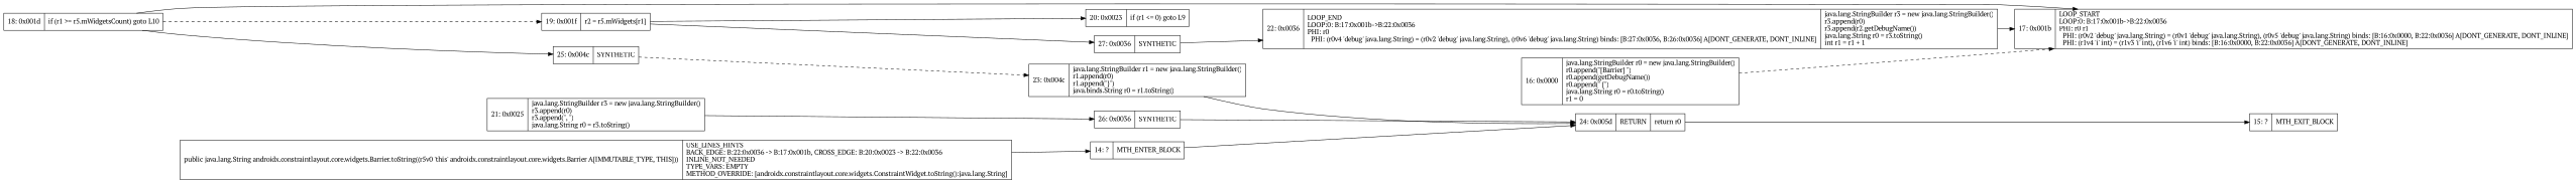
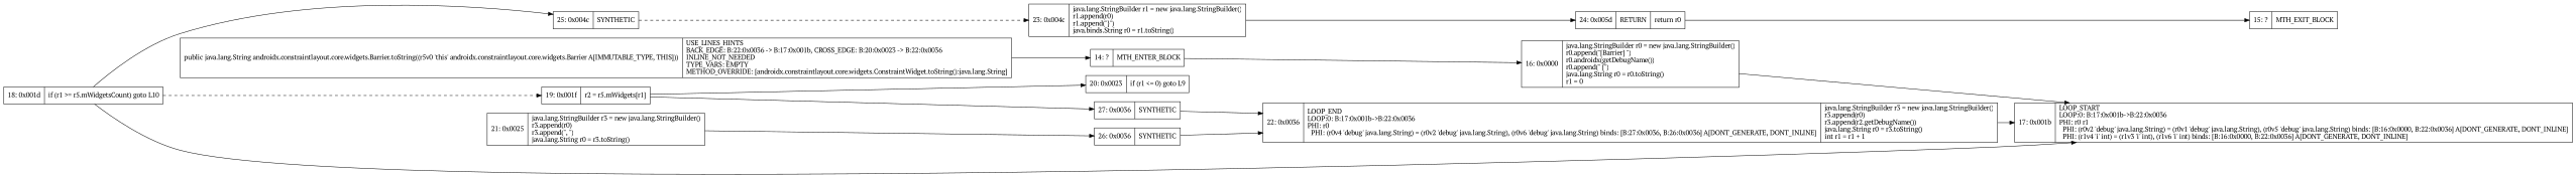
  digraph {
    fontname="PT Serif"
    rankdir=LR
    node [fontname="PT Serif" shape=record]
    edge [fontname="PT Serif"]
    n1 [label="{14\:\ ?|MTH_ENTER_BLOCK\l}"]
-   n2 [label="{16\:\ 0x0000|java.lang.StringBuilder r0 = new java.lang.StringBuilder()\lr0.append(\"[Barrier] \")\lr0.append(getDebugName())\lr0.append(\" \{\")\ljava.lang.String r0 = r0.toString()\lr1 = 0\l}"]
+   n2 [label="{16\:\ 0x0000|java.lang.StringBuilder r0 = new java.lang.StringBuilder()\lr0.append(\"[Barrier] \")\lr0.androidx(getDebugName())\lr0.append(\" \{\")\ljava.lang.String r0 = r0.toString()\lr1 = 0\l}"]
    n3 [label="{17\:\ 0x001b|LOOP_START\lLOOP:0: B:17:0x001b\-\>B:22:0x0036\lPHI: r0 r1 \l  PHI: (r0v2 'debug' java.lang.String) = (r0v1 'debug' java.lang.String), (r0v5 'debug' java.lang.String) binds: [B:16:0x0000, B:22:0x0036] A[DONT_GENERATE, DONT_INLINE]\l  PHI: (r1v4 'i' int) = (r1v3 'i' int), (r1v6 'i' int) binds: [B:16:0x0000, B:22:0x0036] A[DONT_GENERATE, DONT_INLINE]\l}"]
    n4 [label="{18\:\ 0x001d|if (r1 \>= r5.mWidgetsCount) goto L10\l}"]
    n5 [label="{19\:\ 0x001f|r2 = r5.mWidgets[r1]\l}"]
    n6 [label="{25\:\ 0x004c|SYNTHETIC\l}"]
    n7 [label="{20\:\ 0x0023|if (r1 \<= 0) goto L9\l}"]
    n8 [label="{27\:\ 0x0036|SYNTHETIC\l}"]
    n9 [label="{23\:\ 0x004c|java.lang.StringBuilder r1 = new java.lang.StringBuilder()\lr1.append(r0)\lr1.append(\"\}\")\ljava.binds.String r0 = r1.toString()\l}"]
    n10 [label="{21\:\ 0x0025|java.lang.StringBuilder r3 = new java.lang.StringBuilder()\lr3.append(r0)\lr3.append(\", \")\ljava.lang.String r0 = r3.toString()\l}"]
    n11 [label="{26\:\ 0x0036|SYNTHETIC\l}"]
    n12 [label="{22\:\ 0x0036|LOOP_END\lLOOP:0: B:17:0x001b\-\>B:22:0x0036\lPHI: r0 \l  PHI: (r0v4 'debug' java.lang.String) = (r0v2 'debug' java.lang.String), (r0v6 'debug' java.lang.String) binds: [B:27:0x0036, B:26:0x0036] A[DONT_GENERATE, DONT_INLINE]\l|java.lang.StringBuilder r3 = new java.lang.StringBuilder()\lr3.append(r0)\lr3.append(r2.getDebugName())\ljava.lang.String r0 = r3.toString()\lint r1 = r1 + 1\l}"]
    n13 [label="{24\:\ 0x005d|RETURN\l|return r0\l}"]
    n14 [label="{15\:\ ?|MTH_EXIT_BLOCK\l}"]
    n15 [label="{public java.lang.String androidx.constraintlayout.core.widgets.Barrier.toString((r5v0 'this' androidx.constraintlayout.core.widgets.Barrier A[IMMUTABLE_TYPE, THIS]))  | USE_LINES_HINTS\lBACK_EDGE: B:22:0x0036 \-\> B:17:0x001b, CROSS_EDGE: B:20:0x0023 \-\> B:22:0x0036\lINLINE_NOT_NEEDED\lTYPE_VARS: EMPTY\lMETHOD_OVERRIDE: [androidx.constraintlayout.core.widgets.ConstraintWidget.toString():java.lang.String]\l}"]
-   n1 -> n13
-   n2 -> n3 [style=dashed]
+   n1 -> n2
+   n2 -> n3
    n4 -> n3
    n4 -> n5 [style=dashed]
    n4 -> n6
    n5 -> n7
    n5 -> n8
    n6 -> n9 [style=dashed]
    n8 -> n12
    n9 -> n13
    n10 -> n11
-   n11 -> n13
+   n11 -> n12
    n12 -> n3
    n13 -> n14
    n15 -> n1
  }
